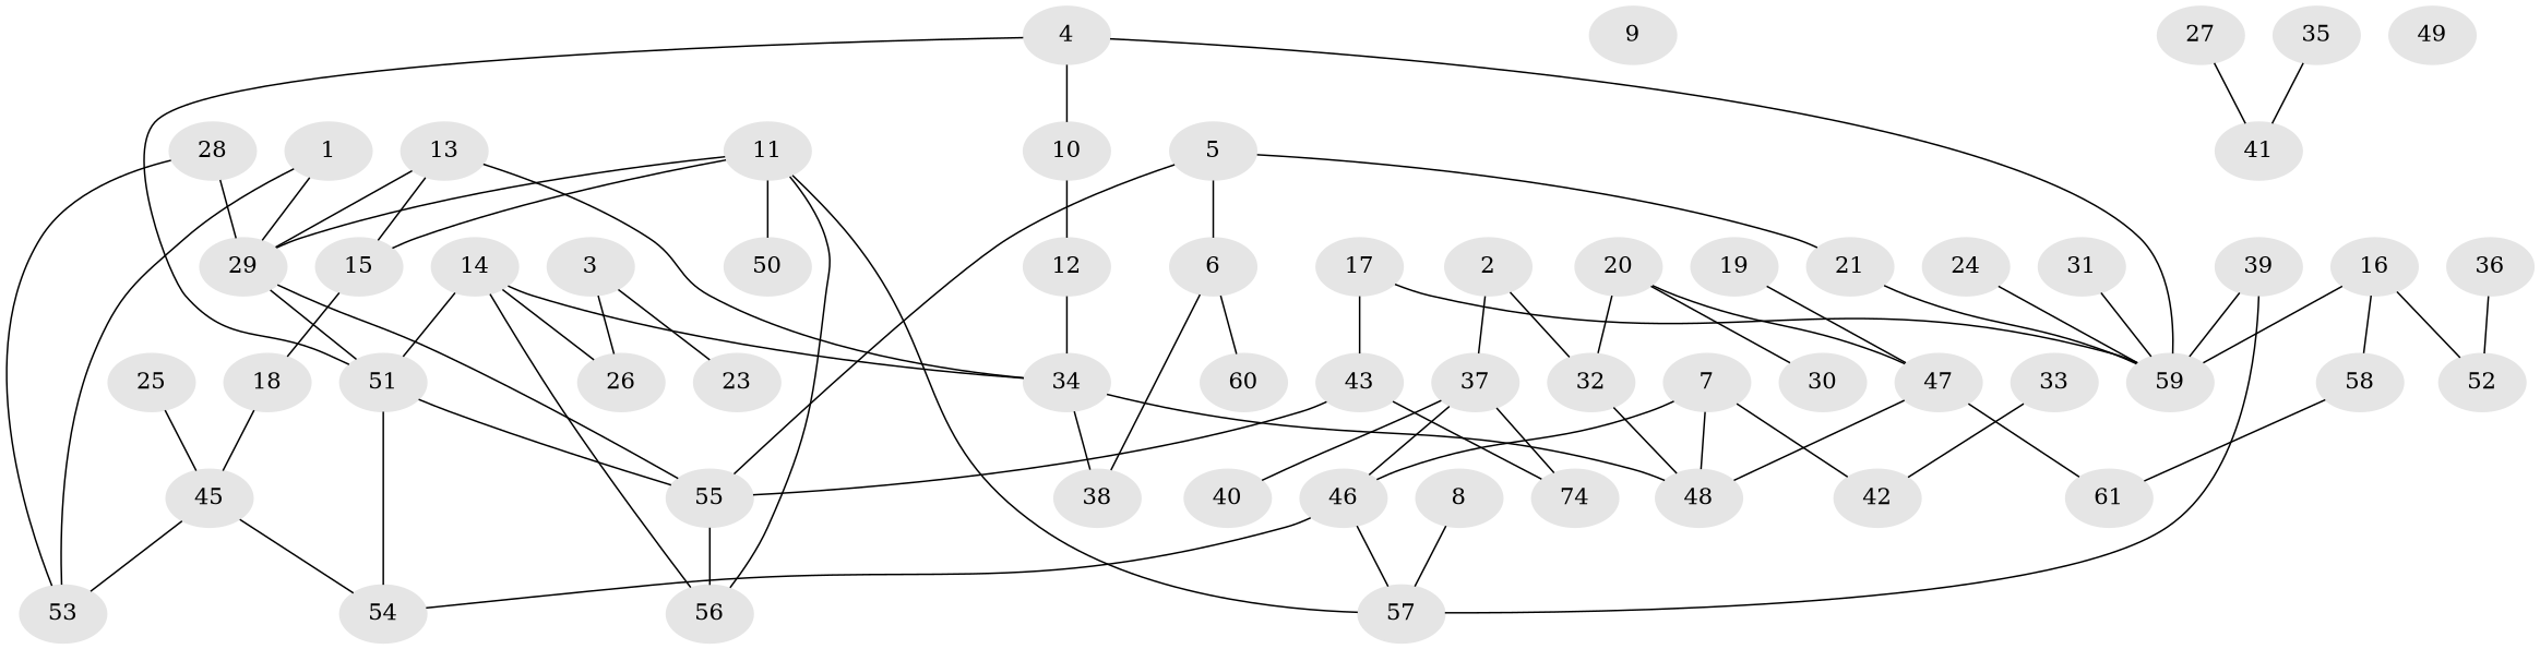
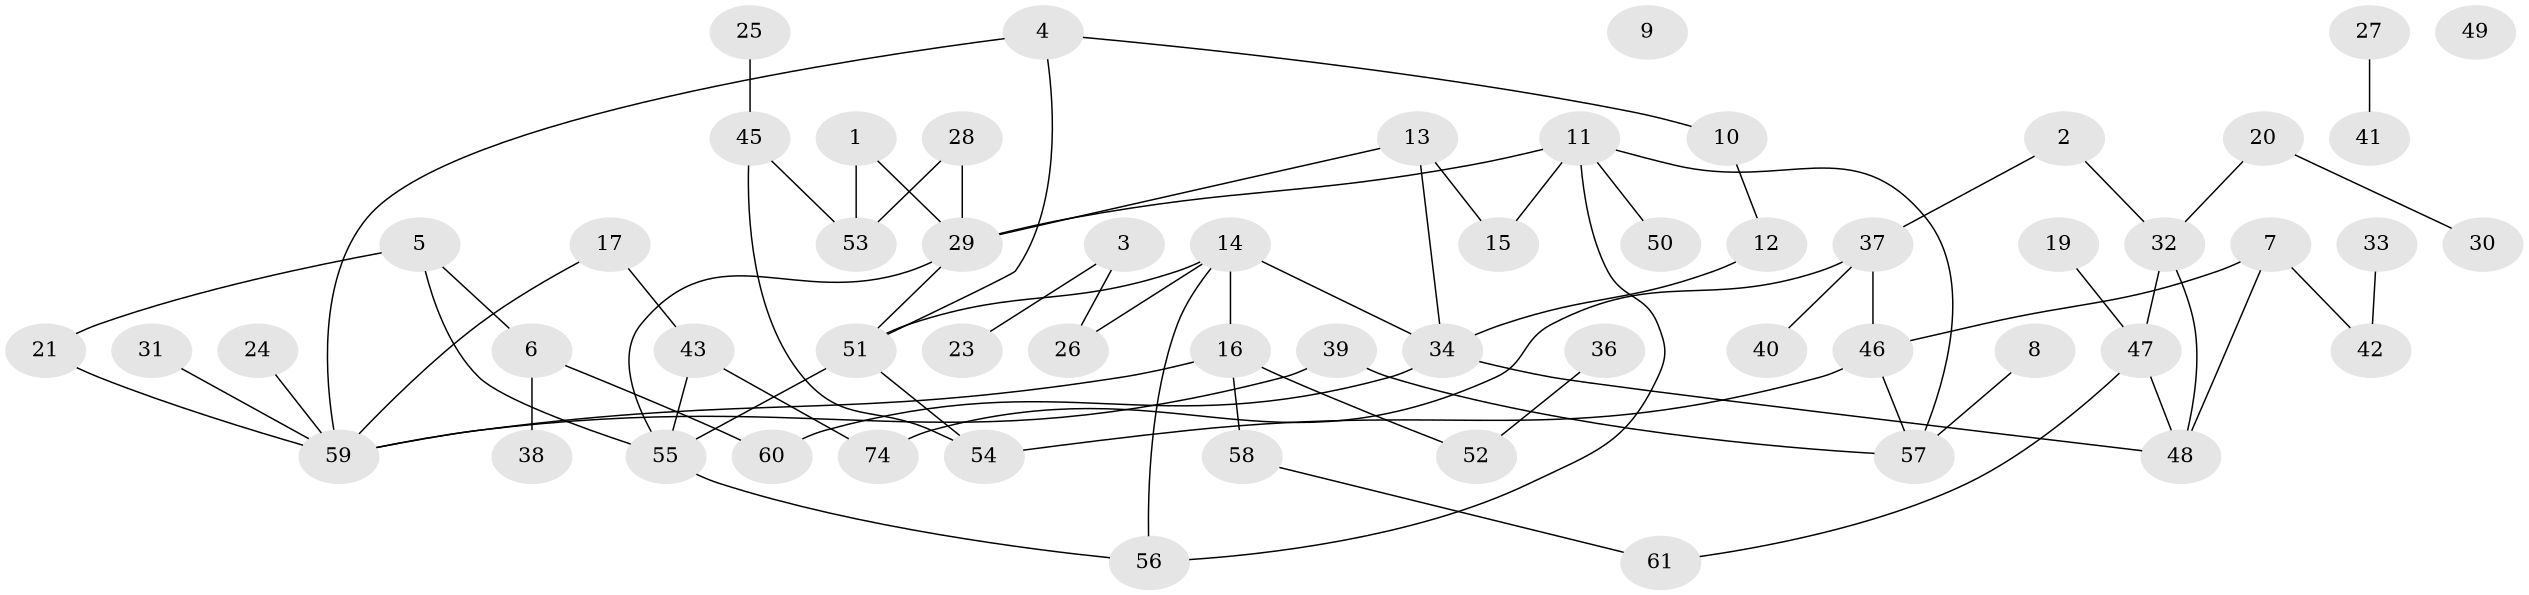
  graph {
    node [color=gray90 style=filled]
    1
    29
    53
    51
    55
    2
    32
    37
    48
    46
    40
    n12 [label=74]
    3
    23
    26
    4
    10
    59
    12
    54
    5
    6
    21
    38
    60
    56
    7
    42
    57
    8
    9
    34
    11
    15
    50
-   18
    13
    14
    16
    52
    58
    45
    61
    17
    43
    19
    47
    20
    30
    24
    25
    27
    41
    28
    31
    33
-   35
    36
    39
    49
    1 -- 29
    1 -- 53
    29 -- 51
    29 -- 55
    51 -- 55
    51 -- 54
    55 -- 56
    2 -- 32
    2 -- 37
    32 -- 48
    37 -- 46
    37 -- 40
    37 -- n12
    46 -- 54
    46 -- 57
    3 -- 23
    3 -- 26
    4 -- 51
    4 -- 10
    4 -- 59
    10 -- 12
    12 -- 34
    5 -- 55
    5 -- 6
    5 -- 21
    6 -- 38
    6 -- 60
    21 -- 59
    7 -- 48
    7 -- 46
    7 -- 42
    8 -- 57
    34 -- 48
-   34 -- 38
+   34 -- 60
    11 -- 29
    11 -- 56
    11 -- 57
    11 -- 15
    11 -- 50
-   15 -- 18
-   18 -- 45
    13 -- 29
    13 -- 34
    13 -- 15
    14 -- 51
    14 -- 26
    14 -- 56
    14 -- 34
+   14 -- 16
    16 -- 59
    16 -- 52
    16 -- 58
    58 -- 61
    45 -- 53
    45 -- 54
    17 -- 59
    17 -- 43
    43 -- 55
    43 -- n12
    19 -- 47
    47 -- 48
    47 -- 61
    20 -- 32
-   20 -- 47
+   32 -- 47
    20 -- 30
    24 -- 59
    25 -- 45
    27 -- 41
    28 -- 29
    28 -- 53
    31 -- 59
    33 -- 42
-   35 -- 41
    36 -- 52
    39 -- 59
    39 -- 57
  }
